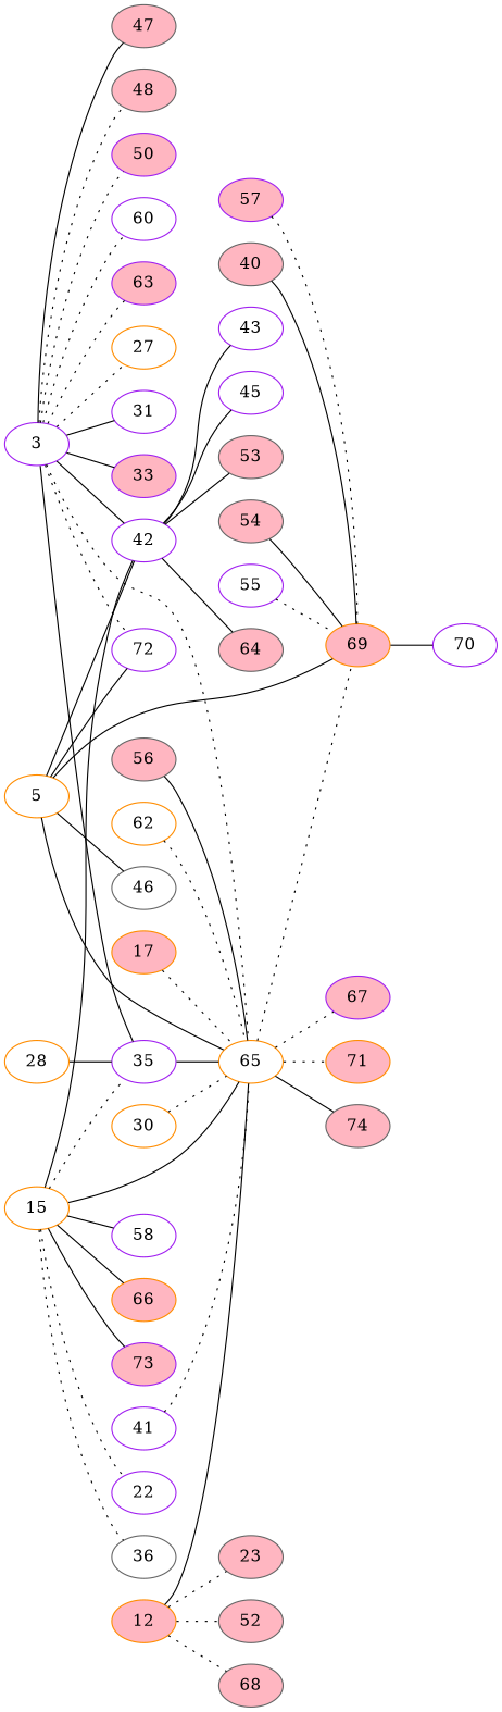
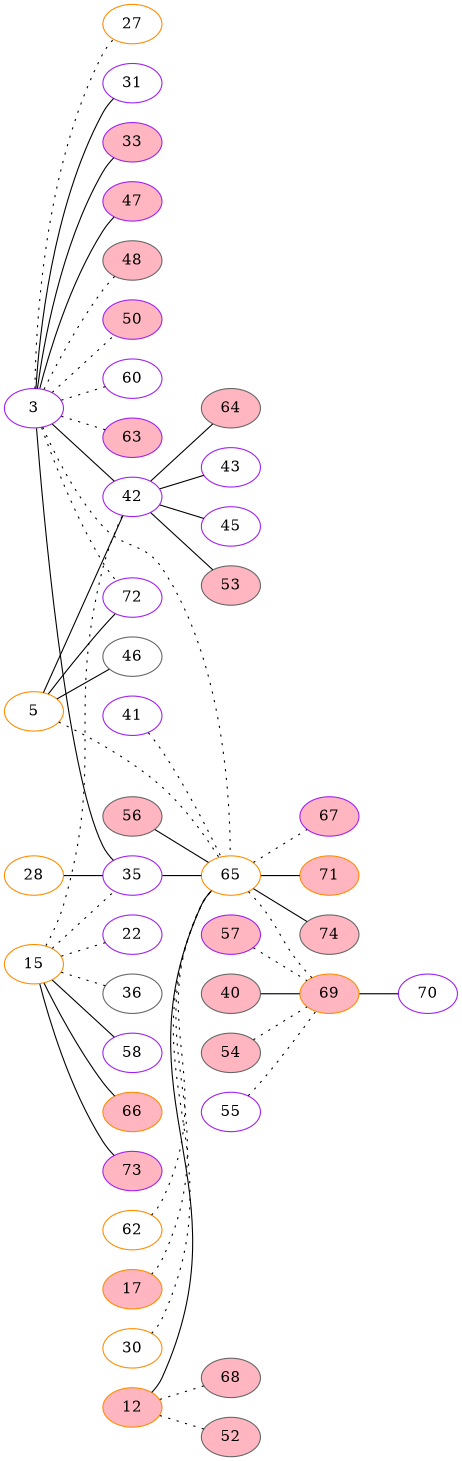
  graph {
    rankdir=LR
    node [color=purple fillcolor=white style=filled]
    edge [style=solid]
    3 [super="+1"]
    27 [color=darkorange]
    31
    33 [fillcolor=lightpink]
    35 [super="+9"]
    42 [super="+2"]
-   47 [color=gray40 fillcolor=lightpink]
+   47 [fillcolor=lightpink]
    48 [color=gray40 fillcolor=lightpink]
    50 [fillcolor=lightpink]
    60
    63 [fillcolor=lightpink super="+44"]
    65 [color=darkorange super="+13+7+39"]
    72 [super="+16"]
    43
    45
    53 [color=gray40 fillcolor=lightpink]
    64 [color=gray40 fillcolor=lightpink]
    69 [color=darkorange fillcolor=lightpink super="+59+6+20"]
    67 [fillcolor=lightpink]
    71 [color=darkorange fillcolor=lightpink]
    74 [color=gray40 fillcolor=lightpink]
    5 [color=darkorange super="+4"]
    46 [color=gray40]
    70 [super="+61"]
    12 [color=darkorange fillcolor=lightpink super="+11"]
-   23 [color=gray40 fillcolor=lightpink]
    52 [color=gray40 fillcolor=lightpink super="+51"]
    68 [color=gray40 fillcolor=lightpink super="+49"]
    15 [color=darkorange super="+14"]
    22
    36 [color=gray40]
    58
    66 [color=darkorange fillcolor=lightpink]
    73 [fillcolor=lightpink super="+26"]
    17 [color=darkorange fillcolor=lightpink]
    28 [color=darkorange]
    30 [color=darkorange]
    40 [color=gray40 fillcolor=lightpink]
    41 [super="+38"]
    54 [color=gray40 fillcolor=lightpink]
    55
    56 [color=gray40 fillcolor=lightpink]
    57 [fillcolor=lightpink]
    62 [color=darkorange super="+34"]
    3 -- 27 [style=dotted]
    3 -- 31
    3 -- 33
    3 -- 35 [weight=2]
    3 -- 42 [weight=2]
    3 -- 47
    3 -- 48 [style=dotted]
    3 -- 50 [style=dotted]
    3 -- 60 [style=dotted]
    3 -- 63 [style=dotted]
    3 -- 65 [style=dotted]
    3 -- 72 [style=dotted]
    35 -- 65 [weight=2]
    42 -- 43
    42 -- 45
    42 -- 53
    42 -- 64
    65 -- 69 [style=dotted weight=2]
    65 -- 67 [style=dotted]
-   65 -- 71 [style=dotted]
+   65 -- 71
    65 -- 74
    69 -- 70
    5 -- 42
-   5 -- 65 [weight=3]
+   5 -- 65 [style=dotted weight=3]
    5 -- 72
-   5 -- 69 [weight=2]
    5 -- 46
    12 -- 65 [weight=4]
-   12 -- 23 [style=dotted]
    12 -- 52 [style=dotted]
    12 -- 68 [style=dotted]
    15 -- 35 [style=dotted]
-   15 -- 42 [weight=2]
-   15 -- 65 [weight=2]
+   15 -- 42 [style=dotted weight=2]
    15 -- 22 [style=dotted]
    15 -- 36 [style=dotted]
    15 -- 58
    15 -- 66
    15 -- 73
    17 -- 65 [style=dotted]
    28 -- 35
    30 -- 65 [style=dotted]
    40 -- 69
    41 -- 65 [style=dotted]
-   54 -- 69
+   54 -- 69 [style=dotted]
    55 -- 69 [style=dotted]
    56 -- 65
    57 -- 69 [style=dotted]
    62 -- 65 [style=dotted]
  }
